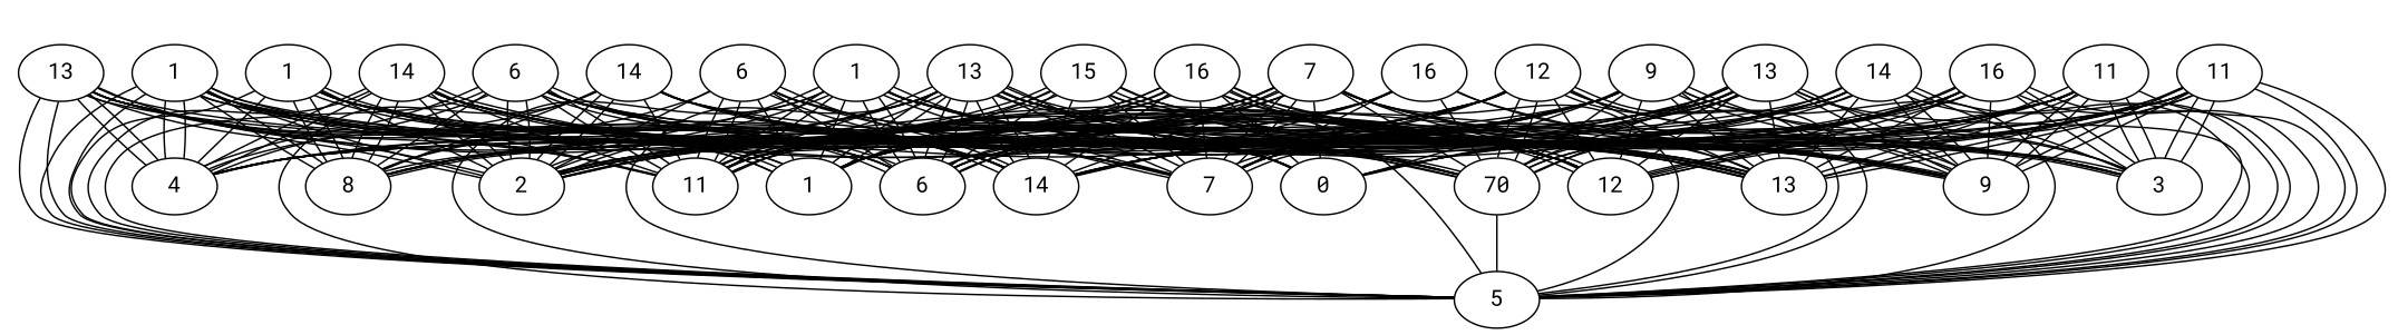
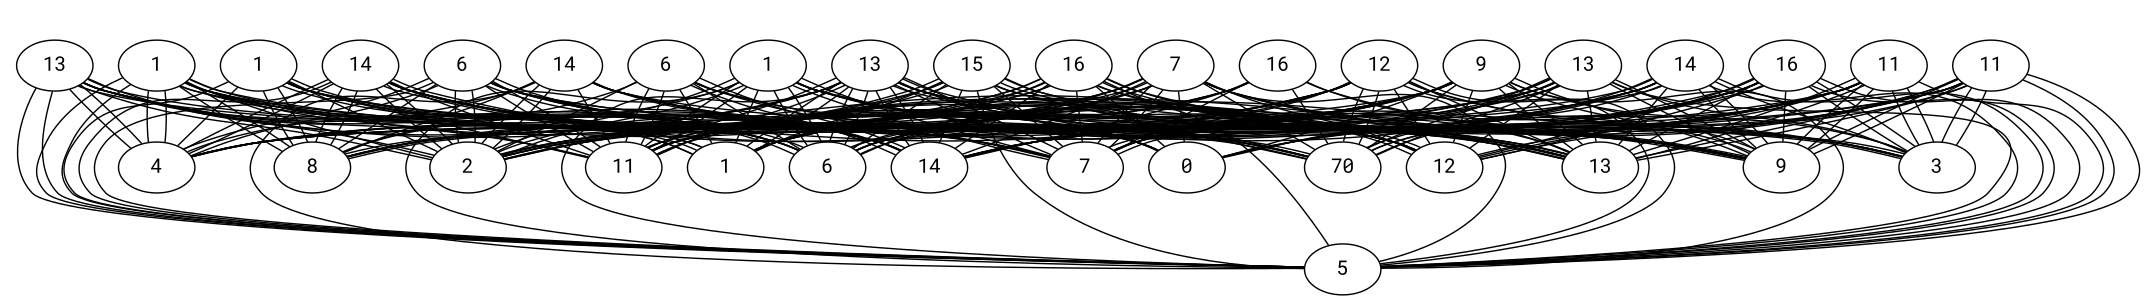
  graph {
    fontname="Roboto Mono"
    node [fontname="Roboto Mono"]
    edge [fontname="Roboto Mono"]
    n1 [label=15]
    1
    2
    4
    5
    6
    7
    9
    n9 [label=70]
    11
    13
    14
    n13 [label=12]
    3
    8
    12
    n17 [label=7]
    0
    n19 [label=11]
    n20 [label=6]
    n21 [label=16]
    n22 [label=13]
    n23 [label=11]
    n24 [label=6]
    n25 [label=9]
    n26 [label=1]
    n27 [label=16]
    n28 [label=1]
    n29 [label=14]
    n30 [label=14]
    n31 [label=13]
    n32 [label=13]
    n33 [label=14]
    n34 [label=1]
    n35 [label=16]
    n1 -- 1
    n1 -- 2
    n1 -- 2
-   n9 -- 5
+   n1 -- 4
+   n1 -- 5
    n1 -- 6
    n1 -- 7
    n1 -- 9
    n1 -- n9
    n1 -- n9
    n1 -- 11
    n1 -- 13
    n1 -- 13
    n1 -- 14
    n13 -- 1
    n13 -- 2
    n13 -- 4
    n13 -- 5
    n13 -- 5
    n13 -- 6
    n13 -- 7
    n13 -- 9
    n13 -- n9
    n13 -- n9
    n13 -- 11
    n13 -- 13
    n13 -- 14
    n13 -- 3
    n13 -- 8
    n13 -- 12
    n17 -- 2
    n17 -- 2
    n17 -- 5
    n17 -- 6
    n17 -- 6
    n17 -- 7
    n17 -- 7
    n17 -- 9
    n17 -- n9
    n17 -- 11
    n17 -- 11
    n17 -- 13
    n17 -- 14
    n17 -- 3
    n17 -- 8
    n17 -- 12
    n17 -- 0
    n19 -- 1
    n19 -- 4
    n19 -- 5
    n19 -- 7
    n19 -- 9
    n19 -- 9
    n19 -- n9
    n19 -- 11
    n19 -- 13
    n19 -- 13
    n19 -- 14
    n19 -- 3
    n19 -- 3
    n19 -- 12
    n19 -- 0
    n20 -- 2
    n20 -- 2
    n20 -- 4
    n20 -- 4
    n20 -- 5
    n20 -- 6
    n20 -- 6
    n20 -- 7
    n20 -- 9
    n20 -- 11
    n20 -- 11
    n20 -- 14
    n20 -- 3
    n20 -- 8
    n20 -- 12
    n20 -- 0
    n21 -- 1
    n21 -- 2
    n21 -- 2
    n21 -- 4
    n21 -- 5
    n21 -- 7
    n21 -- 9
    n21 -- 9
    n21 -- 11
    n21 -- 11
    n21 -- 13
    n21 -- 14
    n21 -- 12
    n21 -- 12
    n21 -- 0
    n22 -- 2
    n22 -- 2
    n22 -- 4
    n22 -- 5
    n22 -- 7
    n22 -- 7
    n22 -- 9
    n22 -- 9
    n22 -- n9
    n22 -- n9
    n22 -- 13
    n22 -- 14
    n22 -- 3
    n22 -- 8
    n22 -- 12
    n22 -- 0
    n23 -- 1
    n23 -- 2
    n23 -- 4
    n23 -- 5
    n23 -- 5
    n23 -- 6
    n23 -- 9
    n23 -- 9
    n23 -- 13
    n23 -- 13
    n23 -- 14
    n23 -- 3
    n23 -- 3
    n23 -- 12
    n23 -- 12
    n24 -- 1
    n24 -- 2
    n24 -- 6
    n24 -- 7
    n24 -- 9
    n24 -- 11
    n24 -- 11
    n24 -- 14
    n24 -- 14
    n24 -- 8
    n24 -- 0
    n25 -- 1
    n25 -- 2
    n25 -- 4
    n25 -- 5
    n25 -- 6
    n25 -- 7
    n25 -- 9
    n25 -- 9
    n25 -- n9
    n25 -- 11
    n25 -- 13
    n25 -- 13
    n25 -- 14
    n25 -- 3
    n25 -- 8
    n25 -- 12
    n25 -- 0
    n26 -- 1
    n26 -- 2
    n26 -- 2
    n26 -- 5
    n26 -- 6
    n26 -- 6
    n26 -- 7
    n26 -- 7
    n26 -- 9
    n26 -- n9
    n26 -- 11
    n26 -- 11
    n26 -- 3
    n26 -- 8
    n26 -- 12
    n26 -- 0
    n27 -- 1
    n27 -- 5
    n27 -- 5
    n27 -- 6
    n27 -- 6
    n27 -- 7
    n27 -- 9
    n27 -- n9
    n27 -- 11
    n27 -- 13
    n27 -- 14
    n27 -- 3
    n27 -- 3
    n27 -- 12
    n27 -- 12
    n27 -- 0
    n28 -- 1
    n28 -- 1
    n28 -- 2
    n28 -- 4
    n28 -- 5
    n28 -- 6
    n28 -- 9
    n28 -- n9
    n28 -- 11
    n28 -- 13
    n28 -- 14
    n28 -- 8
    n28 -- 8
    n29 -- 2
    n29 -- 2
    n29 -- 4
    n29 -- 5
    n29 -- 9
    n29 -- n9
    n29 -- 11
    n29 -- 13
    n29 -- 14
    n29 -- 8
    n29 -- 12
    n29 -- 0
    n30 -- 2
    n30 -- 2
    n30 -- 4
    n30 -- 4
    n30 -- 5
    n30 -- 6
    n30 -- 7
    n30 -- n9
    n30 -- 11
    n30 -- 13
    n30 -- 13
    n30 -- 14
    n30 -- 8
    n30 -- 8
    n30 -- 12
    n30 -- 0
    n31 -- 1
    n31 -- 2
    n31 -- 2
    n31 -- 4
    n31 -- 4
    n31 -- 5
    n31 -- 5
    n31 -- 6
    n31 -- 7
    n31 -- n9
    n31 -- n9
    n31 -- 11
    n31 -- 14
    n31 -- 12
    n32 -- 1
    n32 -- 1
    n32 -- 2
    n32 -- 4
    n32 -- 5
    n32 -- 6
    n32 -- 6
    n32 -- 7
    n32 -- 7
    n32 -- 9
    n32 -- 11
    n32 -- 11
    n32 -- 13
    n32 -- 13
    n32 -- 14
    n32 -- 14
    n32 -- 3
    n32 -- 8
    n32 -- 12
    n32 -- 0
    n33 -- 2
    n33 -- 5
    n33 -- 5
    n33 -- 9
    n33 -- 9
    n33 -- n9
    n33 -- n9
    n33 -- 11
    n33 -- 13
    n33 -- 14
    n33 -- 3
    n33 -- 8
    n33 -- 8
    n33 -- 0
    n34 -- 1
    n34 -- 1
    n34 -- 2
    n34 -- 4
    n34 -- 4
    n34 -- 5
    n34 -- 5
    n34 -- 6
    n34 -- 11
    n34 -- 13
    n34 -- 14
    n34 -- 3
    n34 -- 3
    n34 -- 8
    n34 -- 8
    n34 -- 12
    n35 -- 1
    n35 -- 6
    n35 -- 7
    n35 -- 9
    n35 -- n9
    n35 -- 11
    n35 -- 13
    n35 -- 14
  }
